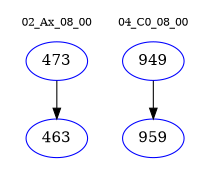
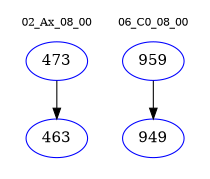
  digraph {
    node [color=blue]
    edge [color=black]
    n1 [label=473]
    n2 [label=463]
    n3 [label=949]
    n4 [label=959]
    subgraph cluster_1 {
      color=white
      fontsize=10
      label="02_Ax_08_00"
      n1
      n2
    }
    subgraph cluster_2 {
      color=white
      fontsize=10
-     label="04_C0_08_00"
+     label="06_C0_08_00"
      n3
      n4
    }
    n1 -> n2
-   n3 -> n4
+   n4 -> n3
  }
